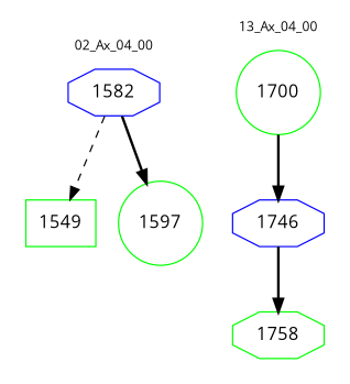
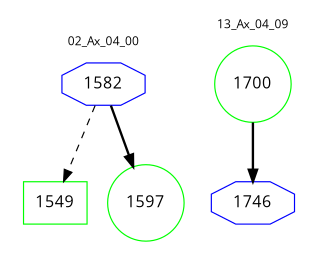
  digraph {
    fontname="Open Sans"
    node [color=green fontname="Open Sans" shape=octagon]
    edge [color=black fontname="Open Sans" style=bold]
    n1 [color=blue label=1582]
    n2 [label=1549 shape=box]
    n3 [label=1597 shape=circle]
    n4 [color=blue label=1746]
    n5 [label=1700 shape=circle]
-   n6 [label=1758]
    subgraph cluster_1 {
      color=white
      fontsize=10
      label="02_Ax_04_00"
      n1
      n2
      n3
    }
    subgraph cluster_2 {
      color=white
      fontsize=10
-     label="13_Ax_04_00"
+     label="13_Ax_04_09"
      n4
      n5
-     n6
    }
    n1 -> n2 [style=dashed]
    n1 -> n3
-   n4 -> n6
    n5 -> n4
  }
